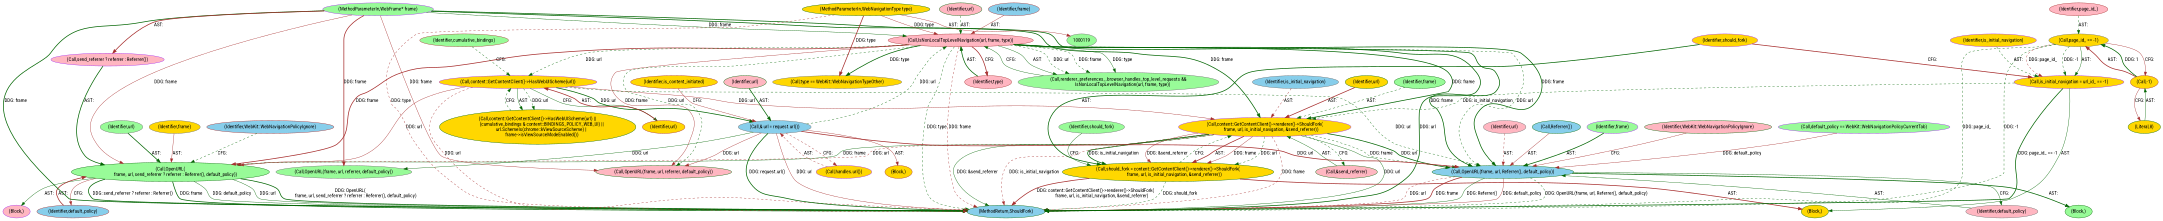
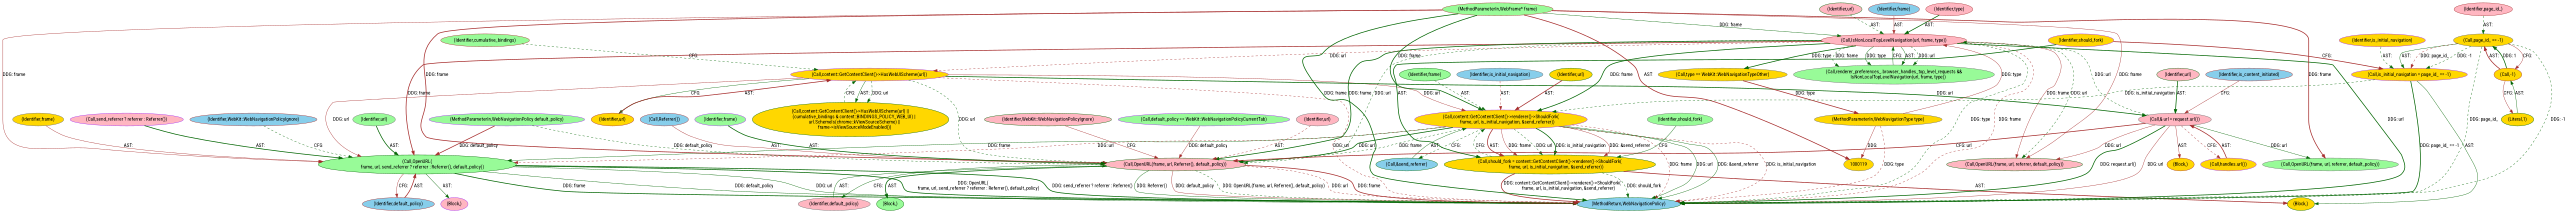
  digraph {
    fontname="Roboto Condensed"
    node [color=darkgreen fillcolor=gold fontname="Roboto Condensed" style=filled]
    edge [color=darkgreen fontname="Roboto Condensed" style=solid]
    n1 [color=purple label="(Call,content::GetContentClient()->renderer()->ShouldFork(\n            frame, url, is_initial_navigation, &send_referrer))"]
    n2 [label="(Call,should_fork = content::GetContentClient()->renderer()->ShouldFork(\n            frame, url, is_initial_navigation, &send_referrer))"]
    n3 [fillcolor=palegreen label="(Call,OpenURL(\n          frame, url, send_referrer ? referrer : Referrer(), default_policy))"]
-   n4 [fillcolor=skyblue label="(Call,OpenURL(frame, url, Referrer(), default_policy))"]
-   n5 [fillcolor=lightpink label="(Call,&send_referrer)"]
-   n6 [fillcolor=skyblue label="(MethodReturn,ShouldFork)"]
+   n4 [fillcolor=lightpink label="(Call,OpenURL(frame, url, Referrer(), default_policy))"]
+   n5 [fillcolor=skyblue label="(Call,&send_referrer)"]
+   n6 [fillcolor=skyblue label="(MethodReturn,WebNavigationPolicy)"]
    n7 [label="(Block,)"]
    n8 [color=brown fillcolor=skyblue label="(Identifier,default_policy)"]
    n9 [color=purple fillcolor=lightpink label="(Block,)"]
    n10 [color=gray40 fillcolor=lightpink label="(Identifier,default_policy)"]
    n11 [fillcolor=palegreen label="(Block,)"]
    n12 [color=brown fillcolor=lightpink label="(Call,IsNonLocalTopLevelNavigation(url, frame, type))"]
    n13 [color=purple label="(Call,content::GetContentClient()->HasWebUIScheme(url))"]
    n14 [color=brown fillcolor=lightpink label="(Identifier,type)"]
    n15 [fillcolor=lightpink label="(Call,OpenURL(frame, url, referrer, default_policy))"]
    n16 [color=gray40 fillcolor=palegreen label="(Call,renderer_preferences_.browser_handles_top_level_requests &&\n        IsNonLocalTopLevelNavigation(url, frame, type))"]
    n17 [color=gray40 label="(Call,type == WebKit::WebNavigationTypeOther)"]
-   n18 [color=gray40 fillcolor=skyblue label="(Call,& url = request.url())"]
+   n18 [color=gray40 fillcolor=lightpink label="(Call,& url = request.url())"]
    n19 [color=brown label="(Identifier,url)"]
    n20 [label="(Call,content::GetContentClient()->HasWebUIScheme(url) ||\n        (cumulative_bindings & content::BINDINGS_POLICY_WEB_UI) ||\n        url.SchemeIs(chrome::kViewSourceScheme) ||\n        frame->isViewSourceModeEnabled())"]
    n21 [color=gray40 fillcolor=palegreen label="(Call,OpenURL(frame, url, referrer, default_policy))"]
    n22 [color=purple label="(Call,handles.url())"]
    n23 [color=brown label="(Block,)"]
-   n24 [color=purple fillcolor=palegreen label="(MethodParameterIn,WebFrame* frame)"]
-   1000119 [color=gray40 fillcolor=palegreen]
-   n26 [label="(MethodParameterIn,WebNavigationType type)"]
-   n27 [color=purple label="(Call,is_initial_navigation = url_id_ == -1)"]
+   n24 [color=brown fillcolor=palegreen label="(MethodParameterIn,WebFrame* frame)"]
+   1000119 [color=gray40]
+   n26 [color=gray40 label="(MethodParameterIn,WebNavigationType type)"]
+   n27 [color=purple label="(Call,is_initial_navigation = page_id_ == -1)"]
    n28 [color=gray40 label="(Call,page_id_ == -1)"]
    n29 [color=brown label="(Call,-1)"]
-   n30 [label="(Literal,8)"]
+   n30 [label="(Literal,1)"]
+   n31 [color=purple fillcolor=palegreen label="(MethodParameterIn,WebNavigationPolicy default_policy)"]
    n32 [color=purple label="(Identifier,should_fork)"]
    n33 [fillcolor=lightpink label="(Identifier,url)"]
    n34 [color=gray40 fillcolor=palegreen label="(Identifier,should_fork)"]
    n35 [color=gray40 fillcolor=palegreen label="(Identifier,url)"]
    n36 [color=gray40 label="(Identifier,frame)"]
    n37 [fillcolor=lightpink label="(Identifier,url)"]
    n38 [color=brown fillcolor=lightpink label="(Identifier,page_id_)"]
    n39 [color=purple label="(Identifier,is_initial_navigation)"]
    n40 [fillcolor=palegreen label="(Identifier,frame)"]
-   n41 [color=brown label="(Identifier,is_content_initiated)"]
+   n41 [color=brown fillcolor=skyblue label="(Identifier,is_content_initiated)"]
    n42 [color=gray40 fillcolor=lightpink label="(Identifier,url)"]
    n43 [color=purple fillcolor=lightpink label="(Call,send_referrer ? referrer : Referrer())"]
-   n44 [fillcolor=skyblue label="(Call,Referrer())"]
+   n44 [color=brown fillcolor=skyblue label="(Call,Referrer())"]
    n45 [color=brown fillcolor=palegreen label="(Identifier,cumulative_bindings)"]
    n46 [color=purple fillcolor=palegreen label="(Identifier,frame)"]
    n47 [fillcolor=lightpink label="(Identifier,WebKit::WebNavigationPolicyIgnore)"]
    n48 [color=gray40 fillcolor=skyblue label="(Identifier,is_initial_navigation)"]
    n49 [color=brown fillcolor=skyblue label="(Identifier,WebKit::WebNavigationPolicyIgnore)"]
    n50 [color=brown fillcolor=skyblue label="(Identifier,frame)"]
    n51 [color=purple fillcolor=palegreen label="(Call,default_policy == WebKit::WebNavigationPolicyCurrentTab)"]
    n52 [label="(Identifier,url)"]
    n1 -> n2 [color=brown label="AST: " style=bold]
    n1 -> n2 [color=brown label="DDG: frame"]
    n1 -> n2 [label="DDG: url" style=dashed]
    n1 -> n2 [label="DDG: is_initial_navigation" style=bold]
    n1 -> n2 [color=brown label="DDG: &send_referrer"]
    n1 -> n3 [label="DDG: frame"]
    n1 -> n3 [color=brown label="DDG: url" style=dashed]
    n1 -> n4 [label="DDG: frame" style=dashed]
    n1 -> n4 [label="DDG: url" style=bold]
    n1 -> n5 [label="CFG: " style=dashed]
    n1 -> n6 [color=brown label="DDG: frame" style=dashed]
    n1 -> n6 [label="DDG: url"]
    n1 -> n6 [label="DDG: &send_referrer"]
    n1 -> n6 [color=brown label="DDG: is_initial_navigation" style=dashed]
    n2 -> n1 [label="CFG: " style=dashed]
    n2 -> n6 [color=brown label="DDG: content::GetContentClient()->renderer()->ShouldFork(\n            frame, url, is_initial_navigation, &send_referrer)" style=bold]
    n2 -> n6 [label="DDG: should_fork" style=dashed]
    n2 -> n7 [color=brown label="AST: " style=bold]
    n3 -> n6 [label="DDG: default_policy"]
    n3 -> n6 [label="DDG: url"]
    n3 -> n6 [label="DDG: OpenURL(\n          frame, url, send_referrer ? referrer : Referrer(), default_policy)" style=bold]
    n3 -> n6 [label="DDG: send_referrer ? referrer : Referrer()" style=bold]
    n3 -> n6 [label="DDG: frame" style=bold]
    n3 -> n8 [color=brown label="CFG: "]
    n3 -> n9 [label="AST: "]
    n4 -> n6 [color=brown label="DDG: frame" style=bold]
    n4 -> n6 [label="DDG: Referrer()"]
    n4 -> n6 [color=brown label="DDG: default_policy"]
    n4 -> n6 [label="DDG: OpenURL(frame, url, Referrer(), default_policy)" style=dashed]
    n4 -> n6 [color=brown label="DDG: url" style=dashed]
    n4 -> n10 [label="CFG: "]
    n4 -> n11 [label="AST: " style=bold]
    n5 -> n1 [label="AST: "]
    n8 -> n3 [color=brown label="AST: " style=bold]
    n10 -> n4 [label="AST: "]
    n12 -> n1 [label="DDG: frame" style=bold]
    n12 -> n3 [color=brown label="DDG: frame" style=bold]
    n12 -> n4 [label="DDG: frame" style=bold]
    n12 -> n4 [label="DDG: url" style=dashed]
    n12 -> n6 [label="DDG: type" style=dashed]
    n12 -> n6 [color=brown label="DDG: frame" style=dashed]
    n12 -> n6 [label="DDG: url" style=bold]
-   n12 -> n13 [label="DDG: url" style=dashed]
-   n12 -> n14 [color=brown label="CFG: " style=bold]
+   n12 -> n13 [color=brown label="DDG: url" style=dashed]
    n12 -> n15 [color=brown label="DDG: frame"]
    n12 -> n15 [label="DDG: url" style=dashed]
    n12 -> n16 [label="AST: "]
    n12 -> n16 [label="DDG: url" style=dashed]
    n12 -> n16 [label="DDG: frame" style=dashed]
    n12 -> n16 [label="DDG: type"]
    n12 -> n17 [label="DDG: type" style=bold]
    n13 -> n1 [color=brown label="DDG: url"]
    n13 -> n3 [color=brown label="DDG: url"]
    n13 -> n4 [label="DDG: url" style=dashed]
    n13 -> n6 [color=brown label="DDG: url" style=dashed]
    n13 -> n18 [label="DDG: url" style=bold]
    n13 -> n19 [label="CFG: "]
    n13 -> n20 [label="AST: "]
    n13 -> n20 [label="DDG: url" style=dashed]
    n14 -> n12 [label="AST: " style=bold]
    n16 -> n12 [label="CFG: "]
-   n18 -> n4 [color=brown label="DDG: url" style=bold]
+   n18 -> n4 [color=brown label="CFG: url" style=bold]
    n18 -> n6 [label="DDG: request.url()" style=bold]
    n18 -> n6 [color=brown label="DDG: url"]
    n18 -> n12 [label="DDG: url" style=dashed]
    n18 -> n15 [color=brown label="DDG: url"]
    n18 -> n21 [label="DDG: url"]
    n18 -> n22 [color=brown label="CFG: " style=dashed]
    n18 -> n23 [color=brown label="AST: "]
    n19 -> n13 [color=brown label="AST: " style=bold]
    n20 -> n13 [label="CFG: " style=dashed]
-   n22 -> n18 [color=brown label="AST: " style=dashed]
+   n22 -> n18 [color=brown label="AST: " style=bold]
    n24 -> n1 [label="DDG: frame" style=bold]
    n24 -> n3 [color=brown label="DDG: frame"]
-   n24 -> n4 [label="DDG: frame" style=bold]
+   n24 -> n4 [color=brown label="DDG: frame" style=bold]
    n24 -> n6 [label="DDG: frame" style=bold]
    n24 -> n12 [label="DDG: frame"]
    n24 -> n15 [color=brown label="DDG: frame"]
    n24 -> n21 [color=brown label="DDG: frame" style=bold]
-   n24 -> n43 [color=brown label="AST: " style=bold]
+   n24 -> 1000119 [color=brown label="AST: " style=bold]
    n26 -> n6 [color=brown label="DDG: type" style=dashed]
    n26 -> n12 [color=brown label="DDG: type"]
-   n26 -> n17 [color=brown label="DDG: type" style=bold]
-   n26 -> 1000119 [color=brown label="AST: "]
+   n17 -> n26 [color=brown label="DDG: type" style=bold]
+   n26 -> 1000119 [color=brown label="DDG: "]
    n27 -> n1 [label="DDG: is_initial_navigation" style=dashed]
    n27 -> n6 [label="DDG: page_id_ == -1" style=bold]
    n27 -> n7 [label="AST: "]
    n28 -> n6 [label="DDG: page_id_" style=dashed]
    n28 -> n6 [label="DDG: -1" style=dashed]
    n28 -> n27 [label="AST: "]
    n28 -> n27 [color=brown label="DDG: page_id_" style=dashed]
    n28 -> n27 [label="DDG: -1" style=dashed]
    n28 -> n29 [color=brown label="CFG: "]
    n29 -> n28 [color=brown label="AST: " style=bold]
    n29 -> n28 [label="DDG: 1" style=bold]
    n29 -> n30 [color=brown label="CFG: "]
    n30 -> n29 [label="AST: "]
+   n31 -> n3 [color=brown label="DDG: default_policy" style=bold]
+   n31 -> n4 [label="DDG: default_policy" style=dashed]
    n32 -> n2 [label="AST: " style=bold]
    n32 -> n27 [color=brown label="CFG: " style=bold]
    n33 -> n12 [label="AST: " style=dashed]
    n34 -> n2 [label="CFG: "]
    n35 -> n3 [label="AST: " style=bold]
    n36 -> n3 [color=brown label="AST: "]
    n37 -> n18 [label="AST: " style=bold]
    n38 -> n28 [label="AST: " style=dashed]
    n39 -> n27 [label="AST: " style=dashed]
    n40 -> n1 [label="AST: " style=dashed]
    n41 -> n18 [color=brown label="CFG: "]
    n42 -> n4 [color=brown label="AST: " style=dashed]
    n43 -> n3 [label="AST: " style=bold]
    n44 -> n4 [color=brown label="AST: "]
    n45 -> n13 [label="CFG: " style=dashed]
    n46 -> n4 [label="AST: " style=bold]
    n47 -> n4 [color=brown label="CFG: "]
    n48 -> n1 [color=brown label="AST: " style=dashed]
    n49 -> n3 [label="CFG: " style=dashed]
    n50 -> n12 [color=brown label="AST: "]
    n51 -> n4 [color=brown label="DDG: default_policy"]
    n52 -> n1 [color=brown label="AST: " style=bold]
  }
